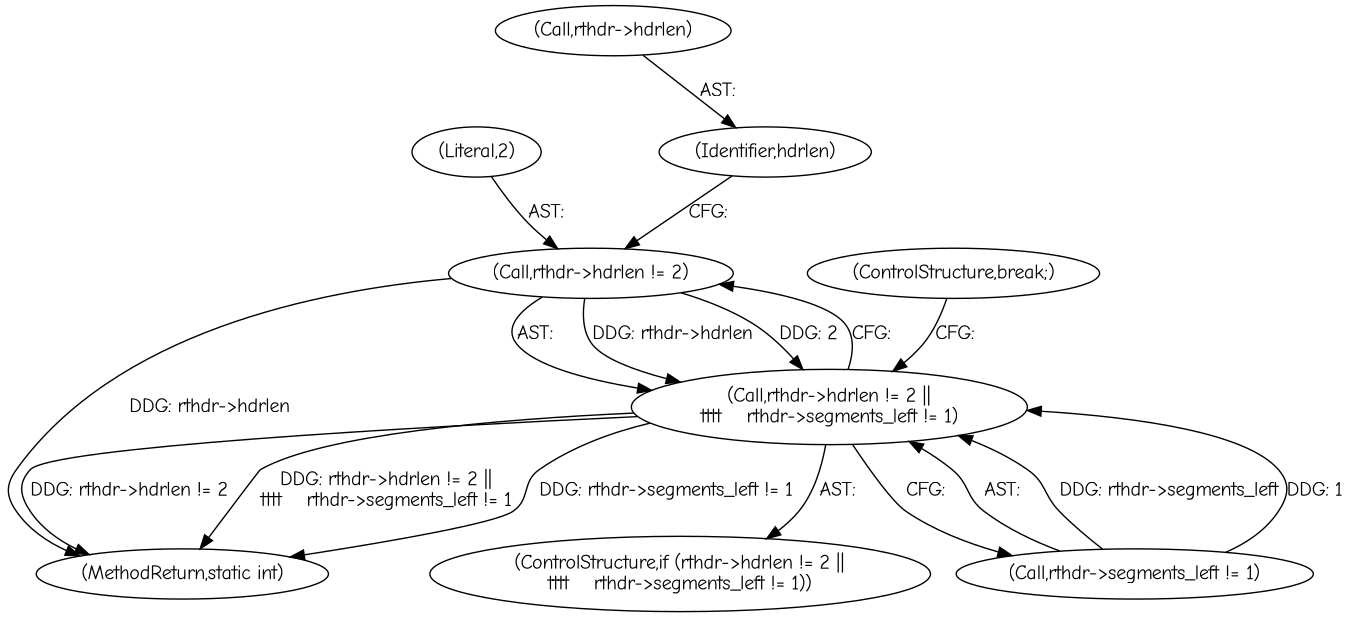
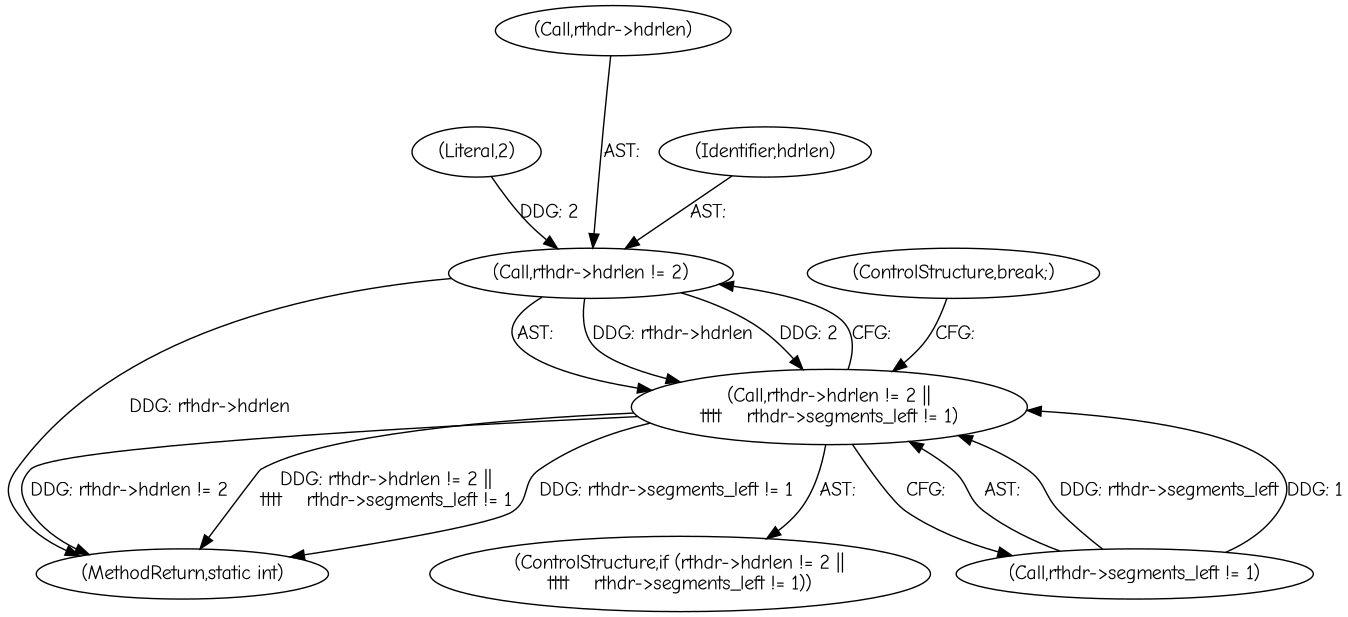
  digraph {
    fontname="Comic Neue"
    node [fontname="Comic Neue"]
    edge [fontname="Comic Neue"]
    n1 [label="(Call,rthdr->hdrlen != 2)"]
    n2 [label="(Call,rthdr->hdrlen != 2 ||\n\t\t\t\t    rthdr->segments_left != 1)"]
    n3 [label="(MethodReturn,static int)"]
    n4 [label="(ControlStructure,if (rthdr->hdrlen != 2 ||\n\t\t\t\t    rthdr->segments_left != 1))"]
    n5 [label="(Call,rthdr->segments_left != 1)"]
    n6 [label="(Literal,2)"]
    n7 [label="(Call,rthdr->hdrlen)"]
    n8 [label="(Identifier,hdrlen)"]
    n9 [label="(ControlStructure,break;)"]
    n1 -> n2 [label="AST: "]
    n1 -> n2 [label="DDG: rthdr->hdrlen"]
    n1 -> n2 [label="DDG: 2"]
    n1 -> n3 [label="DDG: rthdr->hdrlen"]
    n2 -> n1 [label="CFG: "]
    n2 -> n3 [label="DDG: rthdr->hdrlen != 2"]
    n2 -> n3 [label="DDG: rthdr->hdrlen != 2 ||\n\t\t\t\t    rthdr->segments_left != 1"]
    n2 -> n3 [label="DDG: rthdr->segments_left != 1"]
    n2 -> n4 [label="AST: "]
    n2 -> n5 [label="CFG: "]
    n5 -> n2 [label="AST: "]
    n5 -> n2 [label="DDG: rthdr->segments_left"]
    n5 -> n2 [label="DDG: 1"]
-   n6 -> n1 [label="AST: "]
-   n7 -> n8 [label="AST: "]
-   n8 -> n1 [label="CFG: "]
+   n6 -> n1 [label="DDG: 2"]
+   n7 -> n1 [label="AST: "]
+   n8 -> n1 [label="AST: "]
    n9 -> n2 [label="CFG: "]
  }
